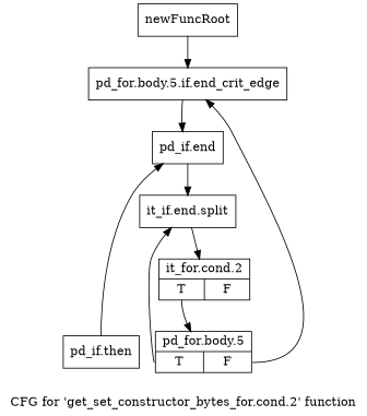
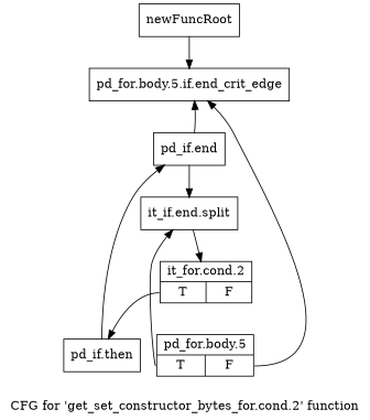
  digraph {
    label="CFG for 'get_set_constructor_bytes_for.cond.2' function"
    node [shape=record]
    n1 [label="{newFuncRoot}"]
    n2 [label="{pd_for.body.5.if.end_crit_edge}"]
    n3 [label="{it_for.cond.2|{<s0>T|<s1>F}}"]
    n4 [label="{pd_for.body.5|{<s0>T|<s1>F}}"]
    n5 [label="{it_if.end.split}"]
    n6 [label="{pd_if.then}"]
    n7 [label="{pd_if.end}"]
    n1 -> n2
-   n2 -> n7
-   n3 -> n4 [tailport=s0]
+   n7 -> n2
+   n3 -> n6 [tailport=s0]
    n4 -> n2 [tailport=s1]
    n4 -> n5 [tailport=s0]
    n5 -> n3
    n6 -> n7
    n7 -> n5
  }
